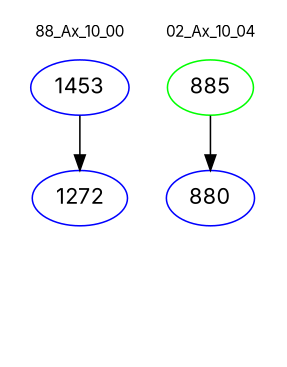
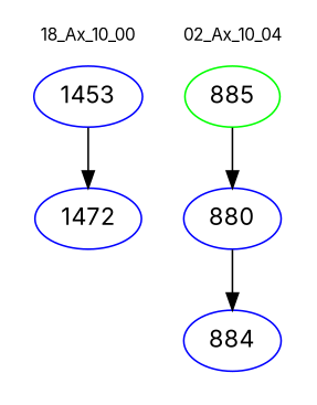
  digraph {
    fontname=Inter
    node [color=blue fontname=Inter]
    edge [color=black fontname=Inter]
    n1 [label=1453]
-   n2 [label=1272]
+   n2 [label=1472]
    n3 [color=green label=885]
    n4 [label=880]
+   n5 [label=884]
    subgraph cluster_1 {
      color=white
      fontsize=10
-     label="88_Ax_10_00"
+     label="18_Ax_10_00"
      n1
      n2
    }
    subgraph cluster_2 {
      color=white
      fontsize=10
      label="02_Ax_10_04"
      n3
      n4
+     n5
    }
    n1 -> n2
    n3 -> n4
+   n4 -> n5
  }
